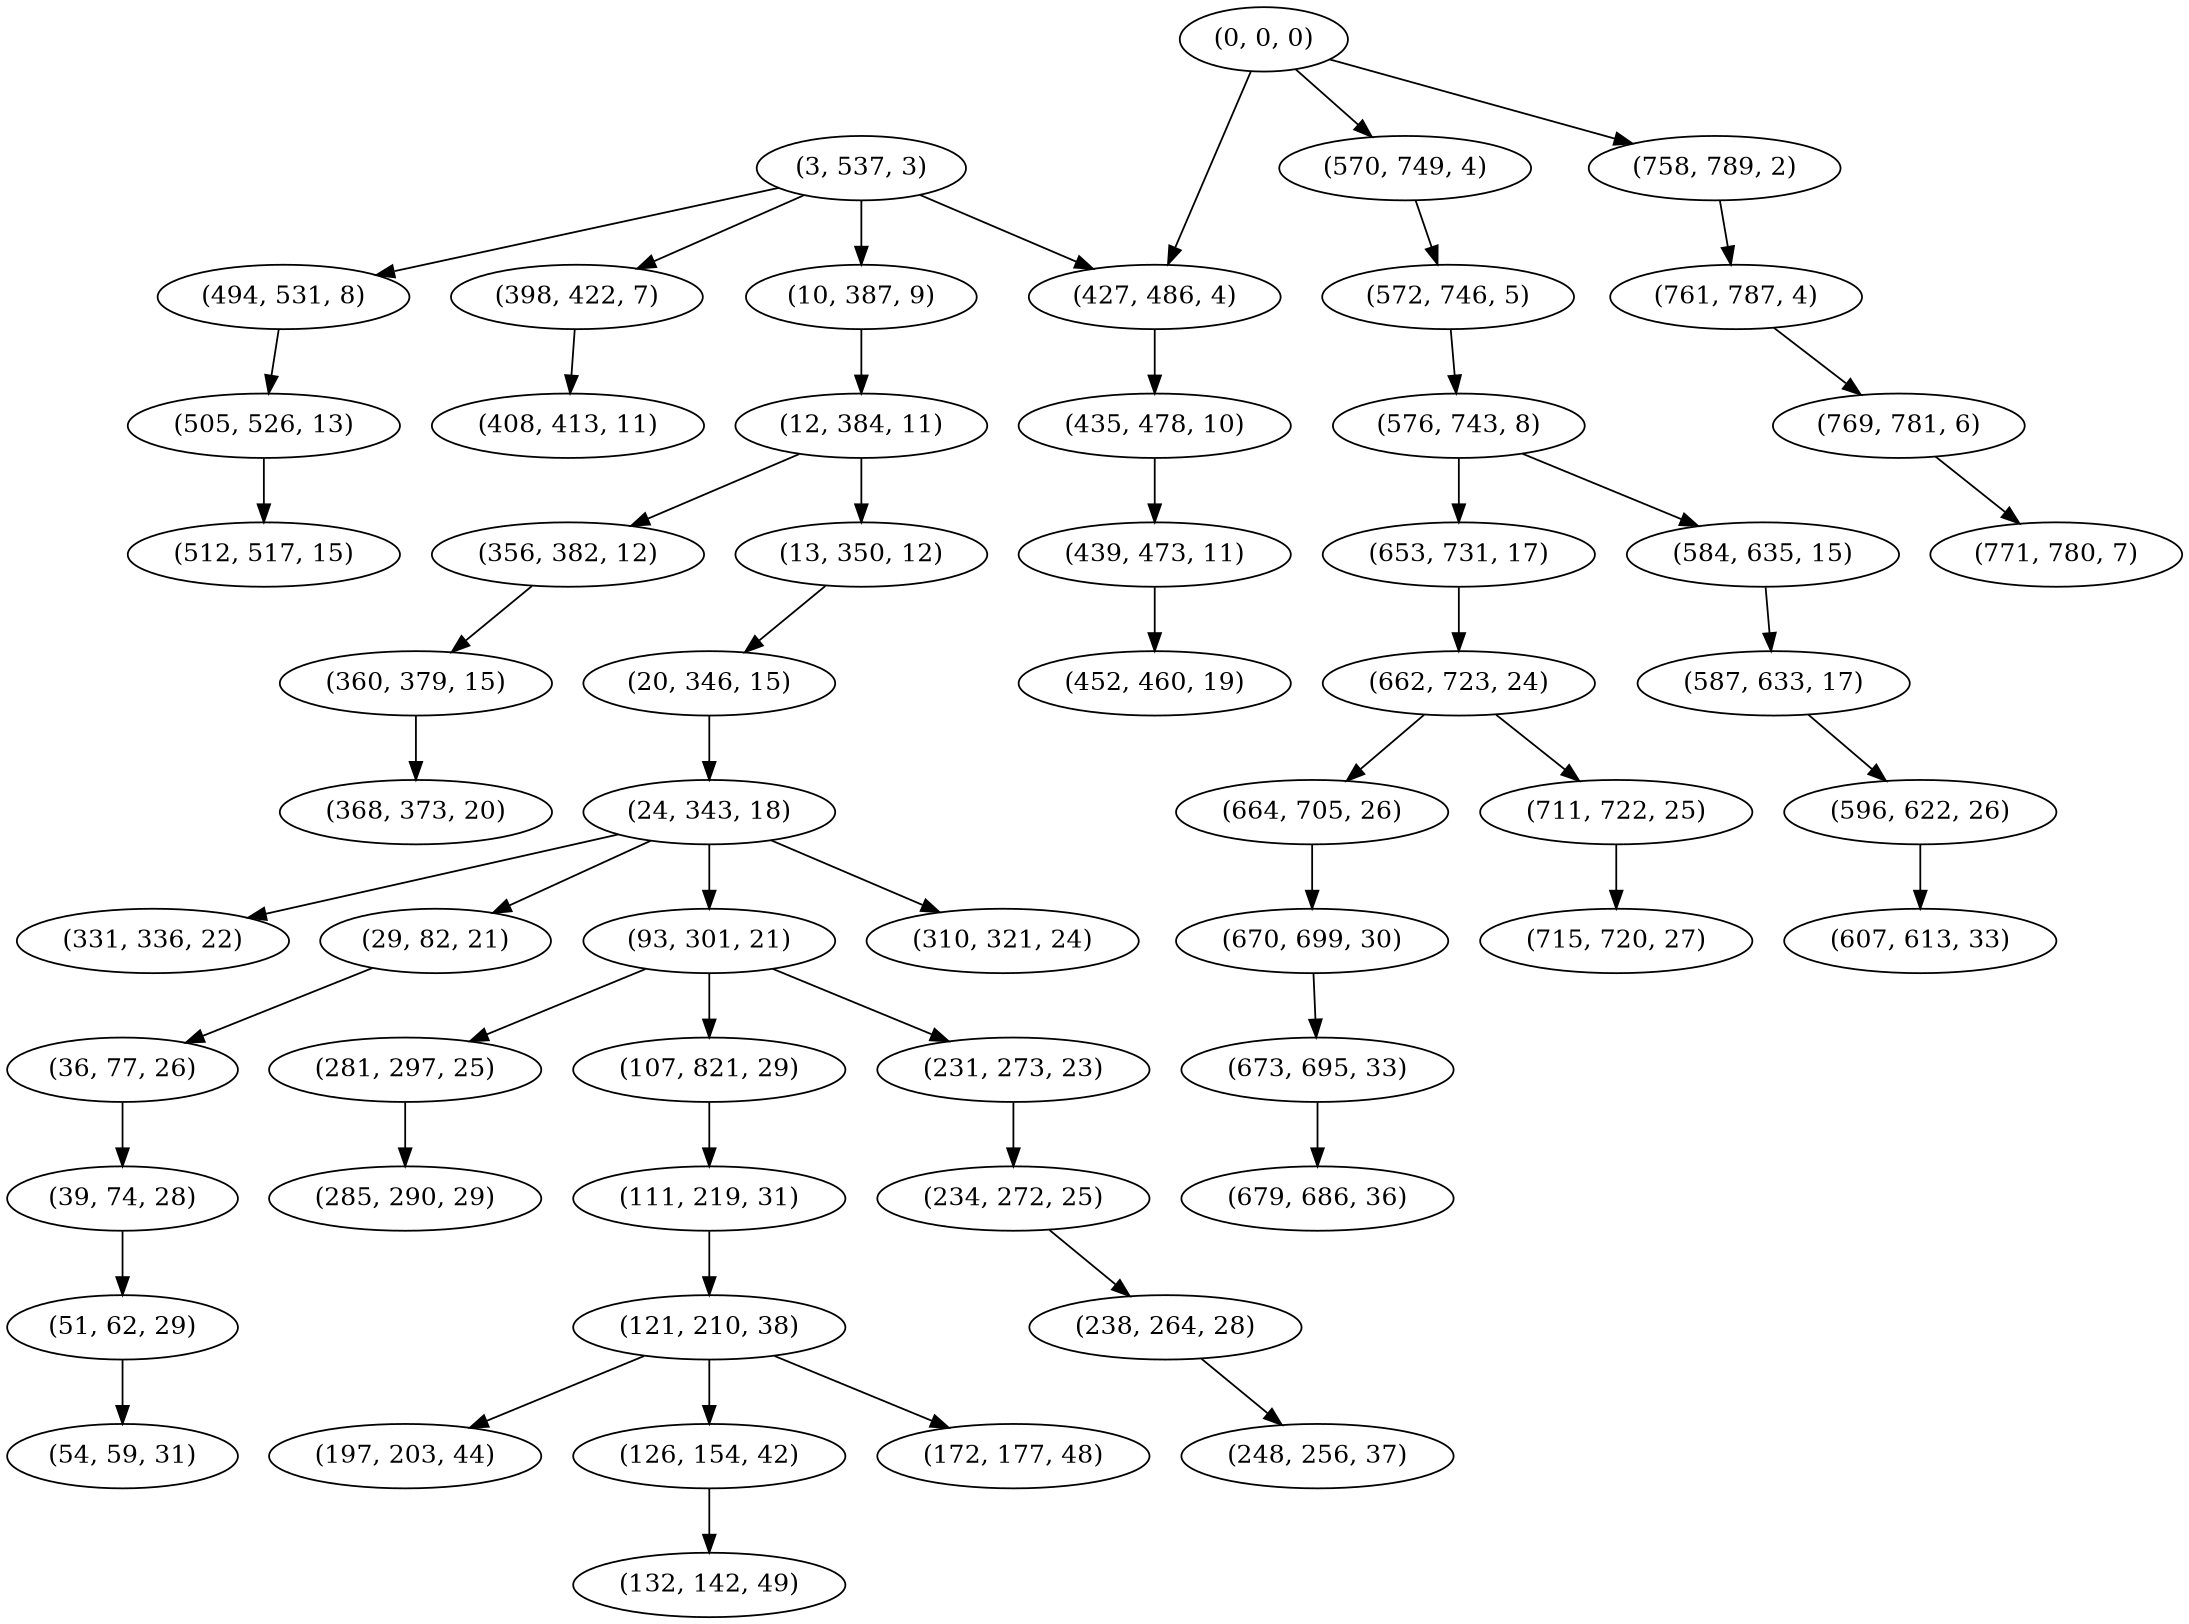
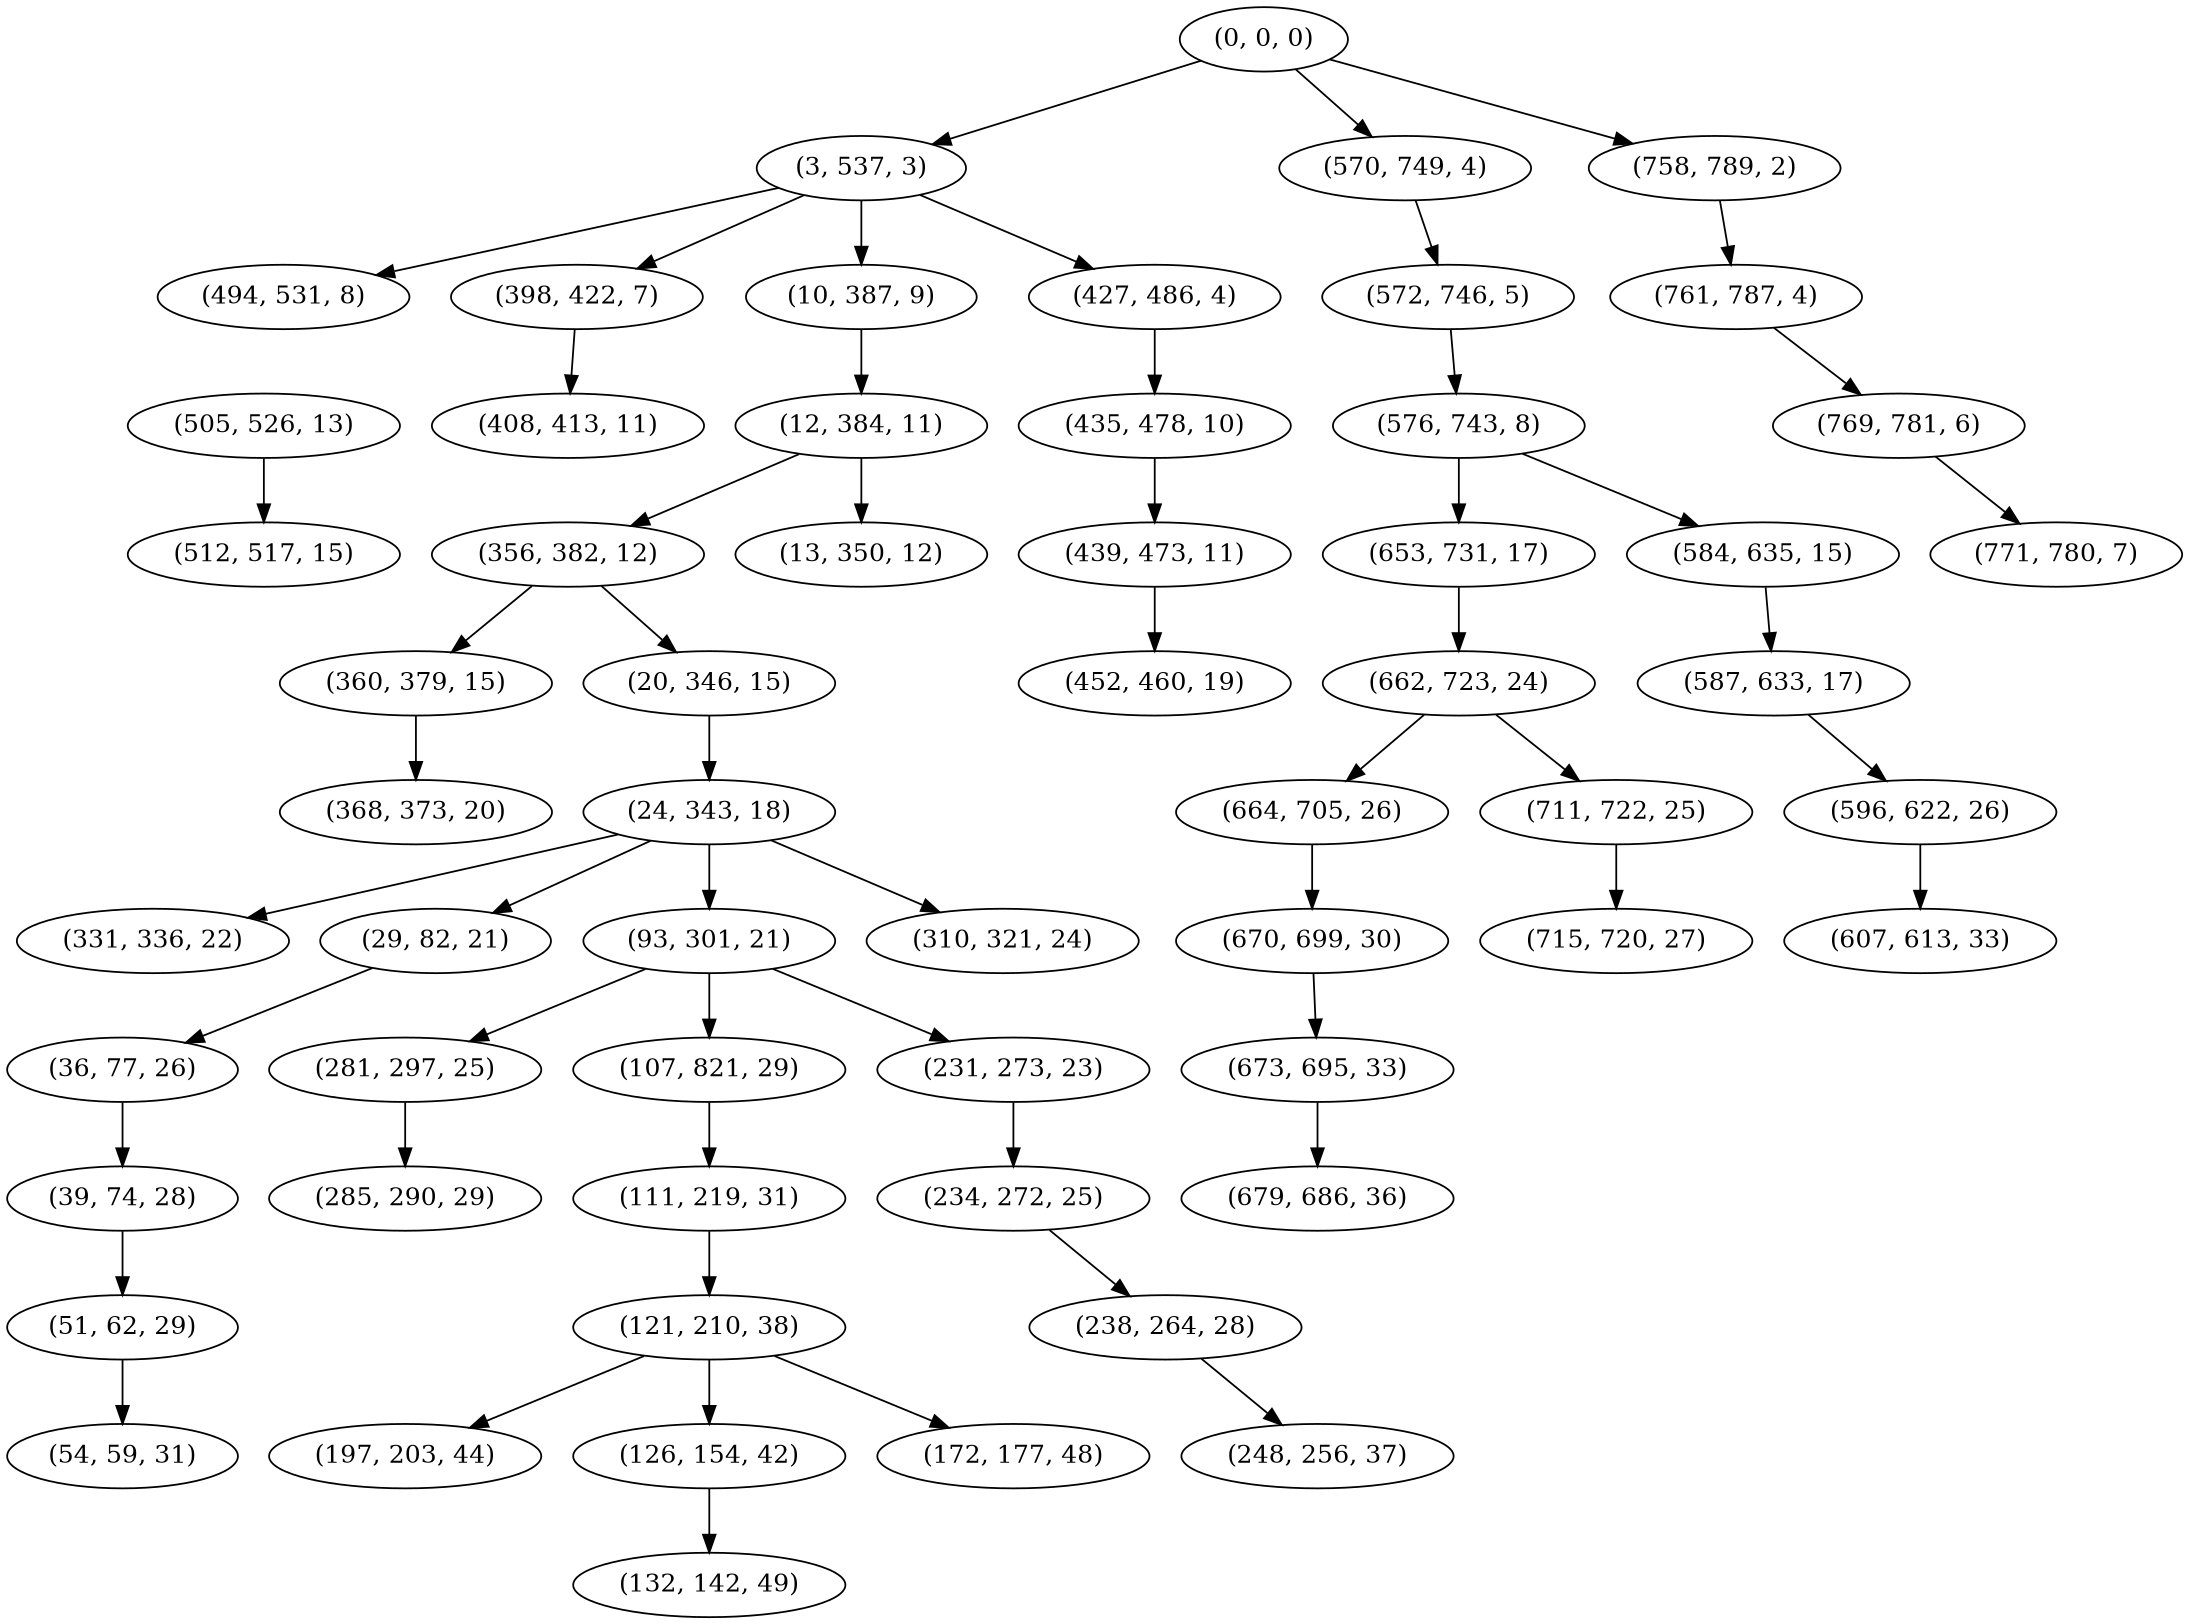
  digraph {
    "(0, 0, 0)"
    "(3, 537, 3)"
    "(570, 749, 4)"
    "(758, 789, 2)"
    "(10, 387, 9)"
    "(398, 422, 7)"
    "(427, 486, 4)"
    "(494, 531, 8)"
    "(572, 746, 5)"
    "(761, 787, 4)"
    "(12, 384, 11)"
    "(408, 413, 11)"
    "(435, 478, 10)"
    "(505, 526, 13)"
    "(13, 350, 12)"
    "(356, 382, 12)"
    "(20, 346, 15)"
    "(360, 379, 15)"
    "(24, 343, 18)"
    "(29, 82, 21)"
    "(93, 301, 21)"
    "(310, 321, 24)"
    "(331, 336, 22)"
    "(36, 77, 26)"
    n25 [label="(107, 821, 29)"]
    n26 [label="(231, 273, 23)"]
    "(281, 297, 25)"
    "(39, 74, 28)"
    "(51, 62, 29)"
    "(54, 59, 31)"
    "(111, 219, 31)"
    "(234, 272, 25)"
    "(285, 290, 29)"
    "(121, 210, 38)"
    "(126, 154, 42)"
    "(172, 177, 48)"
    "(197, 203, 44)"
    n38 [label="(132, 142, 49)"]
    "(238, 264, 28)"
    n40 [label="(248, 256, 37)"]
    "(368, 373, 20)"
    "(439, 473, 11)"
    "(452, 460, 19)"
    "(512, 517, 15)"
    "(576, 743, 8)"
    "(584, 635, 15)"
    "(653, 731, 17)"
    "(587, 633, 17)"
    "(662, 723, 24)"
    "(596, 622, 26)"
    "(607, 613, 33)"
    "(664, 705, 26)"
    "(711, 722, 25)"
    "(670, 699, 30)"
    "(715, 720, 27)"
    "(673, 695, 33)"
    "(679, 686, 36)"
    "(769, 781, 6)"
    "(771, 780, 7)"
-   "(0, 0, 0)" -> "(427, 486, 4)"
+   "(0, 0, 0)" -> "(3, 537, 3)"
    "(0, 0, 0)" -> "(570, 749, 4)"
    "(0, 0, 0)" -> "(758, 789, 2)"
    "(3, 537, 3)" -> "(10, 387, 9)"
    "(3, 537, 3)" -> "(398, 422, 7)"
    "(3, 537, 3)" -> "(427, 486, 4)"
    "(3, 537, 3)" -> "(494, 531, 8)"
    "(570, 749, 4)" -> "(572, 746, 5)"
    "(758, 789, 2)" -> "(761, 787, 4)"
    "(10, 387, 9)" -> "(12, 384, 11)"
    "(398, 422, 7)" -> "(408, 413, 11)"
    "(427, 486, 4)" -> "(435, 478, 10)"
-   "(494, 531, 8)" -> "(505, 526, 13)"
    "(572, 746, 5)" -> "(576, 743, 8)"
    "(761, 787, 4)" -> "(769, 781, 6)"
    "(12, 384, 11)" -> "(13, 350, 12)"
    "(12, 384, 11)" -> "(356, 382, 12)"
    "(435, 478, 10)" -> "(439, 473, 11)"
    "(505, 526, 13)" -> "(512, 517, 15)"
-   "(13, 350, 12)" -> "(20, 346, 15)"
+   "(356, 382, 12)" -> "(20, 346, 15)"
    "(356, 382, 12)" -> "(360, 379, 15)"
    "(20, 346, 15)" -> "(24, 343, 18)"
    "(360, 379, 15)" -> "(368, 373, 20)"
    "(24, 343, 18)" -> "(29, 82, 21)"
    "(24, 343, 18)" -> "(93, 301, 21)"
    "(24, 343, 18)" -> "(310, 321, 24)"
    "(24, 343, 18)" -> "(331, 336, 22)"
    "(29, 82, 21)" -> "(36, 77, 26)"
    "(93, 301, 21)" -> n25
    "(93, 301, 21)" -> n26
    "(93, 301, 21)" -> "(281, 297, 25)"
    "(36, 77, 26)" -> "(39, 74, 28)"
    n25 -> "(111, 219, 31)"
    n26 -> "(234, 272, 25)"
    "(281, 297, 25)" -> "(285, 290, 29)"
    "(39, 74, 28)" -> "(51, 62, 29)"
    "(51, 62, 29)" -> "(54, 59, 31)"
    "(111, 219, 31)" -> "(121, 210, 38)"
    "(234, 272, 25)" -> "(238, 264, 28)"
    "(121, 210, 38)" -> "(126, 154, 42)"
    "(121, 210, 38)" -> "(172, 177, 48)"
    "(121, 210, 38)" -> "(197, 203, 44)"
    "(126, 154, 42)" -> n38
    "(238, 264, 28)" -> n40
    "(439, 473, 11)" -> "(452, 460, 19)"
    "(576, 743, 8)" -> "(584, 635, 15)"
    "(576, 743, 8)" -> "(653, 731, 17)"
    "(584, 635, 15)" -> "(587, 633, 17)"
    "(653, 731, 17)" -> "(662, 723, 24)"
    "(587, 633, 17)" -> "(596, 622, 26)"
    "(662, 723, 24)" -> "(664, 705, 26)"
    "(662, 723, 24)" -> "(711, 722, 25)"
    "(596, 622, 26)" -> "(607, 613, 33)"
    "(664, 705, 26)" -> "(670, 699, 30)"
    "(711, 722, 25)" -> "(715, 720, 27)"
    "(670, 699, 30)" -> "(673, 695, 33)"
    "(673, 695, 33)" -> "(679, 686, 36)"
    "(769, 781, 6)" -> "(771, 780, 7)"
  }
